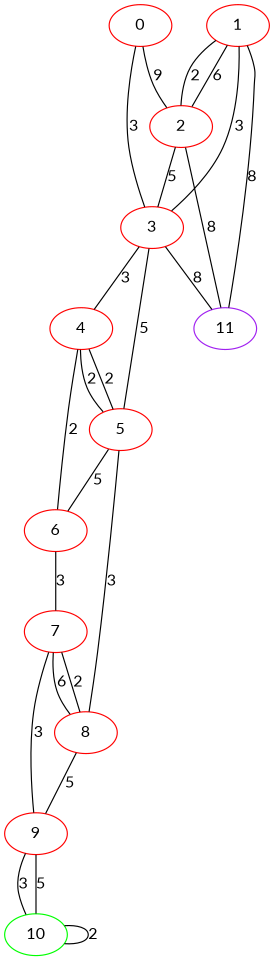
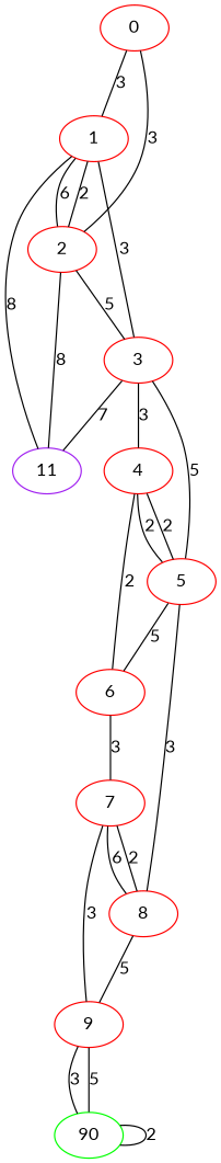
  graph {
    fontname=Lato
    node [color=red fontname=Lato weight=1]
    edge [fontname=Lato]
    0
    1
    2
    3
    11 [color=purple weight=4]
    4
    5
    6
    8
    7
    9
-   10 [color=green weight=2]
-   0 -- 3 [label=3]
-   0 -- 2 [label=9]
+   10 [color=green weight=2 label=90]
+   0 -- 1 [label=3]
+   0 -- 2 [label=3]
    1 -- 2 [label=2]
    1 -- 2 [label=6]
    1 -- 3 [label=3]
    1 -- 11 [label=8]
    2 -- 3 [label=5]
    2 -- 11 [label=8]
-   3 -- 11 [label=8]
+   3 -- 11 [label=7]
    3 -- 4 [label=3]
    3 -- 5 [label=5]
    4 -- 5 [label=2]
    4 -- 5 [label=2]
    4 -- 6 [label=2]
    5 -- 6 [label=5]
    5 -- 8 [label=3]
    6 -- 7 [label=3]
    8 -- 9 [label=5]
    7 -- 8 [label=2]
    7 -- 8 [label=6]
    7 -- 9 [label=3]
    9 -- 10 [label=3]
    9 -- 10 [label=5]
    10 -- 10 [label=2]
  }
